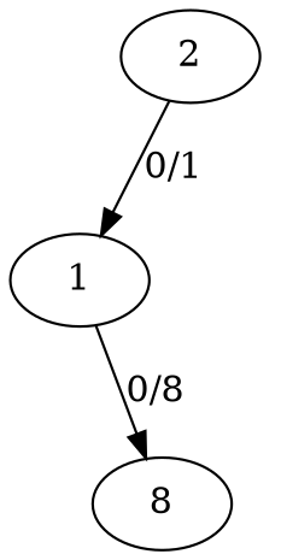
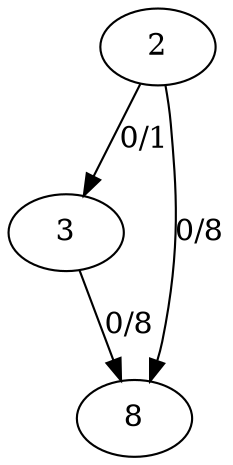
  digraph {
    2
-   1
+   1 [label=3]
    n3 [label=8]
    2 -> 1 [label="0/1"]
+   2 -> n3 [label="0/8"]
    1 -> n3 [label="0/8"]
  }
